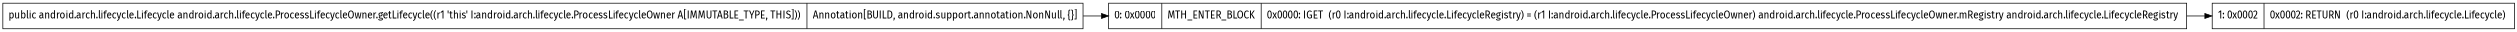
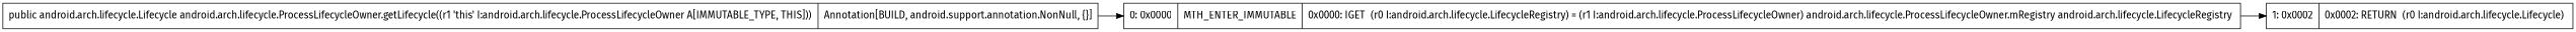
  digraph {
    rankdir=LR
    fontname="Fira Sans"
    node [shape=record fontname="Fira Sans"]
    edge [fontname="Fira Sans"]
-   n1 [label="{0\:\ 0x0000|MTH_ENTER_BLOCK\l|0x0000: IGET  (r0 I:android.arch.lifecycle.LifecycleRegistry) = (r1 I:android.arch.lifecycle.ProcessLifecycleOwner) android.arch.lifecycle.ProcessLifecycleOwner.mRegistry android.arch.lifecycle.LifecycleRegistry \l}"]
+   n1 [label="{0\:\ 0x0000|MTH_ENTER_IMMUTABLE\l|0x0000: IGET  (r0 I:android.arch.lifecycle.LifecycleRegistry) = (r1 I:android.arch.lifecycle.ProcessLifecycleOwner) android.arch.lifecycle.ProcessLifecycleOwner.mRegistry android.arch.lifecycle.LifecycleRegistry \l}"]
    n2 [label="{1\:\ 0x0002|0x0002: RETURN  (r0 I:android.arch.lifecycle.Lifecycle) \l}"]
    n3 [label="{public android.arch.lifecycle.Lifecycle android.arch.lifecycle.ProcessLifecycleOwner.getLifecycle((r1 'this' I:android.arch.lifecycle.ProcessLifecycleOwner A[IMMUTABLE_TYPE, THIS]))  | Annotation[BUILD, android.support.annotation.NonNull, \{\}]\l}"]
    n1 -> n2
    n3 -> n1
  }
